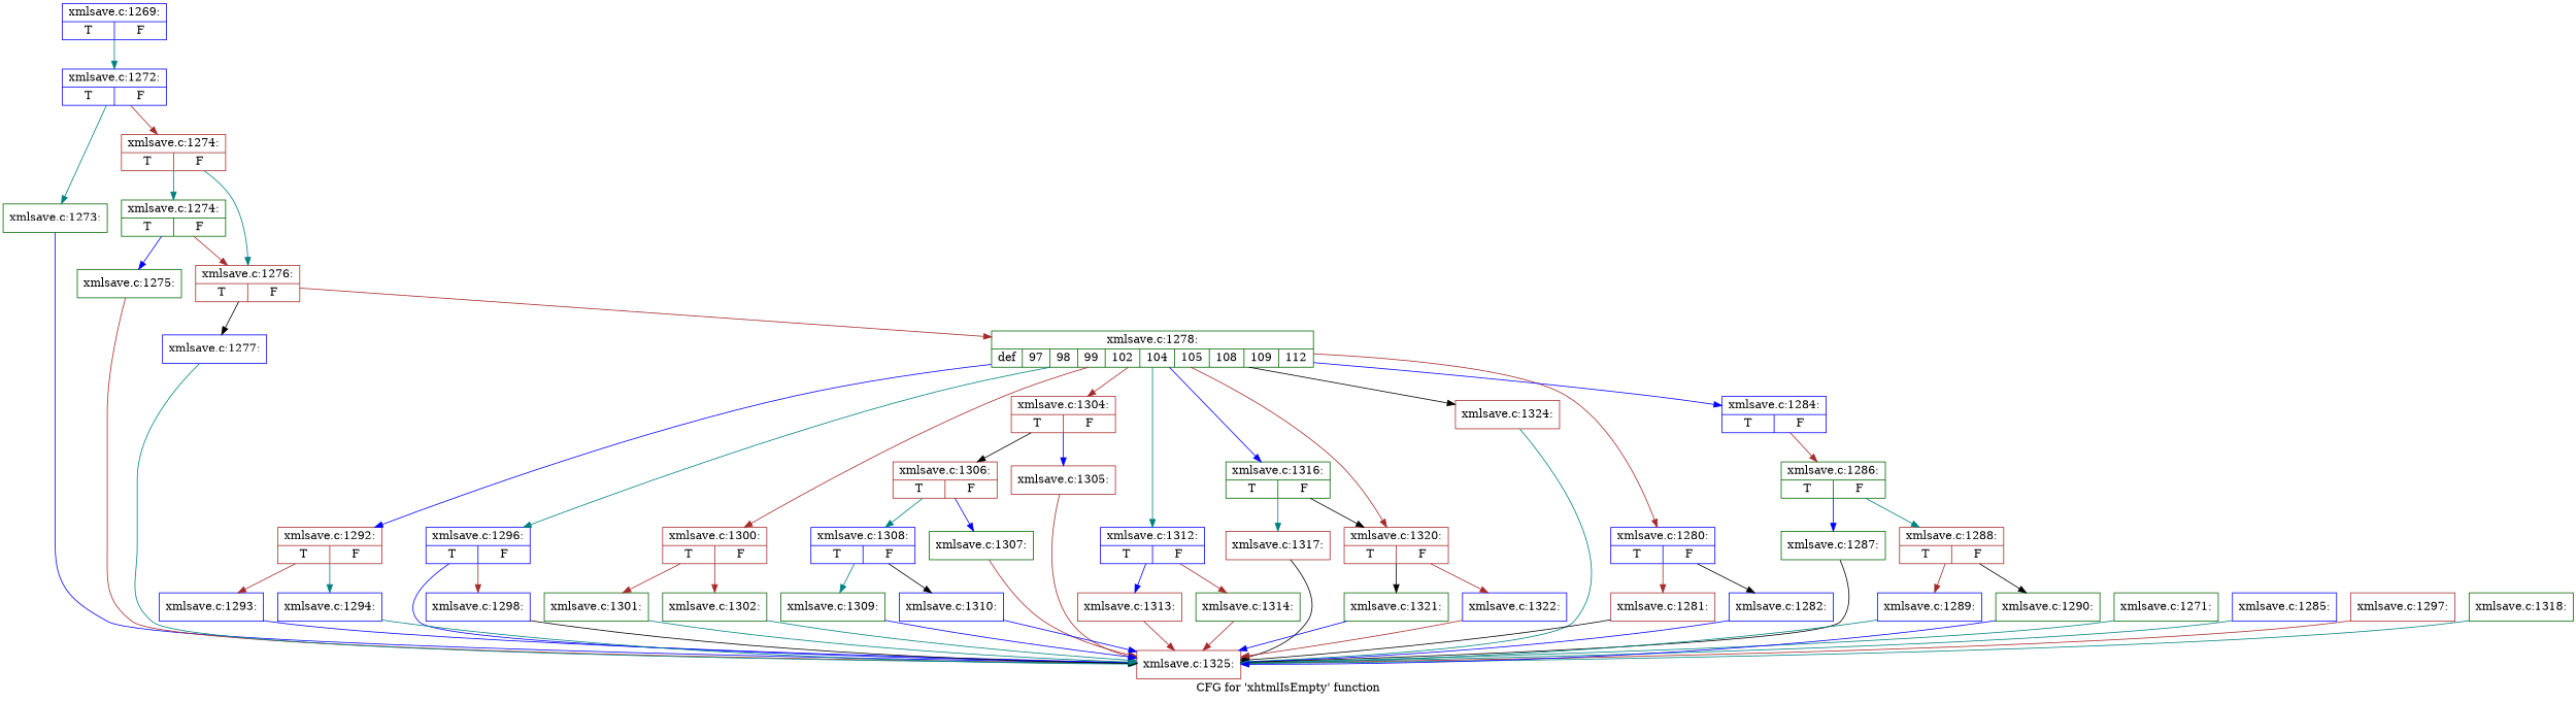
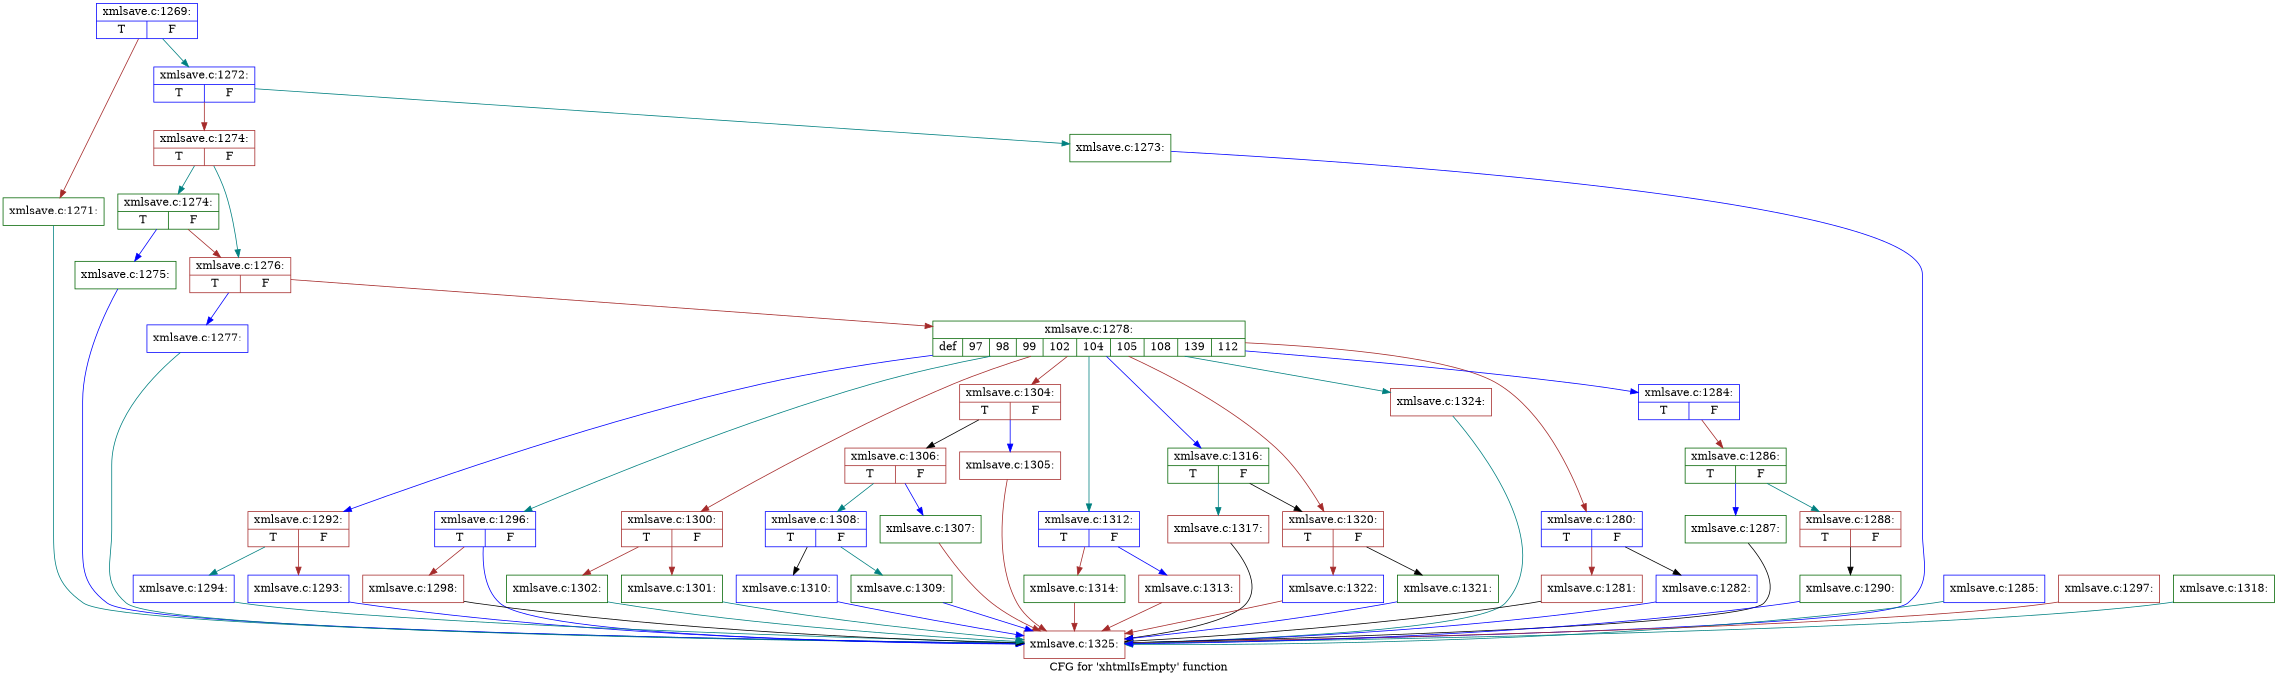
  digraph {
    fontname="DejaVu Serif"
    label="CFG for 'xhtmlIsEmpty' function"
    node [color=blue fontname="DejaVu Serif" shape=record]
    edge [color=brown fontname="DejaVu Serif"]
    n1 [label="{xmlsave.c:1269:|{<s0>T|<s1>F}}"]
    n2 [color=darkgreen label="{xmlsave.c:1271:}"]
    n3 [label="{xmlsave.c:1272:|{<s0>T|<s1>F}}"]
    n4 [color=brown label="{xmlsave.c:1325:}"]
    n5 [color=darkgreen label="{xmlsave.c:1273:}"]
    n6 [color=brown label="{xmlsave.c:1274:|{<s0>T|<s1>F}}"]
    n7 [color=darkgreen label="{xmlsave.c:1274:|{<s0>T|<s1>F}}"]
    n8 [color=brown label="{xmlsave.c:1276:|{<s0>T|<s1>F}}"]
    n9 [color=darkgreen label="{xmlsave.c:1275:}"]
    n10 [label="{xmlsave.c:1277:}"]
-   n11 [color=darkgreen label="{xmlsave.c:1278:|{<s0>def|<s1>97|<s2>98|<s3>99|<s4>102|<s5>104|<s6>105|<s7>108|<s8>109|<s9>112}}"]
+   n11 [color=darkgreen label="{xmlsave.c:1278:|{<s0>def|<s1>97|<s2>98|<s3>99|<s4>102|<s5>104|<s6>105|<s7>108|<s8>139|<s9>112}}"]
    n12 [color=brown label="{xmlsave.c:1324:}"]
    n13 [label="{xmlsave.c:1280:|{<s0>T|<s1>F}}"]
    n14 [label="{xmlsave.c:1284:|{<s0>T|<s1>F}}"]
    n15 [color=brown label="{xmlsave.c:1292:|{<s0>T|<s1>F}}"]
    n16 [label="{xmlsave.c:1296:|{<s0>T|<s1>F}}"]
    n17 [color=brown label="{xmlsave.c:1300:|{<s0>T|<s1>F}}"]
    n18 [color=brown label="{xmlsave.c:1304:|{<s0>T|<s1>F}}"]
    n19 [label="{xmlsave.c:1312:|{<s0>T|<s1>F}}"]
    n20 [color=darkgreen label="{xmlsave.c:1316:|{<s0>T|<s1>F}}"]
    n21 [color=brown label="{xmlsave.c:1320:|{<s0>T|<s1>F}}"]
    n22 [color=brown label="{xmlsave.c:1281:}"]
    n23 [label="{xmlsave.c:1282:}"]
    n24 [color=darkgreen label="{xmlsave.c:1286:|{<s0>T|<s1>F}}"]
    n25 [label="{xmlsave.c:1293:}"]
    n26 [label="{xmlsave.c:1294:}"]
-   n27 [label="{xmlsave.c:1298:}"]
+   n27 [color=brown label="{xmlsave.c:1298:}"]
    n28 [color=darkgreen label="{xmlsave.c:1301:}"]
    n29 [color=darkgreen label="{xmlsave.c:1302:}"]
    n30 [color=brown label="{xmlsave.c:1305:}"]
    n31 [color=brown label="{xmlsave.c:1306:|{<s0>T|<s1>F}}"]
    n32 [color=brown label="{xmlsave.c:1313:}"]
    n33 [color=darkgreen label="{xmlsave.c:1314:}"]
    n34 [color=brown label="{xmlsave.c:1317:}"]
    n35 [color=darkgreen label="{xmlsave.c:1321:}"]
    n36 [label="{xmlsave.c:1322:}"]
    n37 [label="{xmlsave.c:1285:}"]
    n38 [color=darkgreen label="{xmlsave.c:1287:}"]
    n39 [color=brown label="{xmlsave.c:1288:|{<s0>T|<s1>F}}"]
    n40 [color=brown label="{xmlsave.c:1297:}"]
    n41 [color=darkgreen label="{xmlsave.c:1307:}"]
    n42 [label="{xmlsave.c:1308:|{<s0>T|<s1>F}}"]
    n43 [color=darkgreen label="{xmlsave.c:1318:}"]
-   n44 [label="{xmlsave.c:1289:}"]
    n45 [color=darkgreen label="{xmlsave.c:1290:}"]
    n46 [color=darkgreen label="{xmlsave.c:1309:}"]
    n47 [label="{xmlsave.c:1310:}"]
+   n1 -> n2
    n1 -> n3 [color=teal]
    n2 -> n4 [color=teal]
    n3 -> n5 [color=teal]
    n3 -> n6
    n5 -> n4 [color=blue]
    n6 -> n7 [color=teal]
    n6 -> n8 [color=teal]
    n7 -> n8
    n7 -> n9 [color=blue]
-   n8 -> n10 [color=black]
+   n8 -> n10 [color=blue]
    n8 -> n11
-   n9 -> n4
+   n9 -> n4 [color=blue]
    n10 -> n4 [color=teal]
-   n11 -> n12 [color=black]
+   n11 -> n12 [color=teal]
    n11 -> n13
    n11 -> n14 [color=blue]
    n11 -> n15 [color=blue]
    n11 -> n16 [color=teal]
    n11 -> n17
    n11 -> n18
    n11 -> n19 [color=teal]
    n11 -> n20 [color=blue]
    n11 -> n21
    n12 -> n4 [color=teal]
    n13 -> n22
    n13 -> n23 [color=black]
    n14 -> n24
    n15 -> n25
    n15 -> n26 [color=teal]
    n16 -> n4 [color=blue]
    n16 -> n27
    n17 -> n28
    n17 -> n29
    n18 -> n30 [color=blue]
    n18 -> n31 [color=black]
    n19 -> n32 [color=blue]
    n19 -> n33
    n20 -> n21 [color=black]
    n20 -> n34 [color=teal]
    n21 -> n35 [color=black]
    n21 -> n36
    n22 -> n4 [color=black]
    n23 -> n4 [color=blue]
    n24 -> n38 [color=blue]
    n24 -> n39 [color=teal]
    n25 -> n4 [color=blue]
    n26 -> n4 [color=teal]
    n27 -> n4 [color=black]
    n28 -> n4 [color=teal]
    n29 -> n4 [color=teal]
    n30 -> n4
    n31 -> n41 [color=blue]
    n31 -> n42 [color=teal]
    n32 -> n4
    n33 -> n4
    n34 -> n4 [color=black]
    n35 -> n4 [color=blue]
    n36 -> n4
    n37 -> n4 [color=teal]
    n38 -> n4 [color=black]
-   n39 -> n44
    n39 -> n45 [color=black]
    n40 -> n4
    n41 -> n4
    n42 -> n46 [color=teal]
    n42 -> n47 [color=black]
    n43 -> n4 [color=teal]
-   n44 -> n4 [color=teal]
    n45 -> n4 [color=blue]
    n46 -> n4 [color=blue]
    n47 -> n4 [color=blue]
  }
